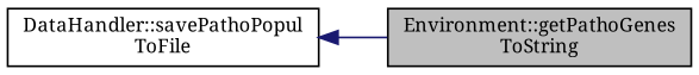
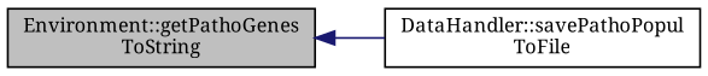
  digraph {
    rankdir=LR
    fontname="Noto Serif"
    node [color=black fontname="Noto Serif" fontsize=10 shape=record style=filled]
    n1 [fillcolor=grey75 fontcolor=black height=0.2 label="Environment::getPathoGenes\lToString" width=0.4]
    n2 [fillcolor=white height=0.2 label="DataHandler::savePathoPopul\lToFile" width=0.4]
-   n2 -> n1 [color=midnightblue dir=back fontname="Noto Serif" fontsize=10 labelfontname=Helvetica labelfontsize=10 style=solid]
+   n1 -> n2 [color=midnightblue dir=back fontname="Noto Serif" fontsize=10 labelfontname=Helvetica labelfontsize=10 style=solid]
  }
